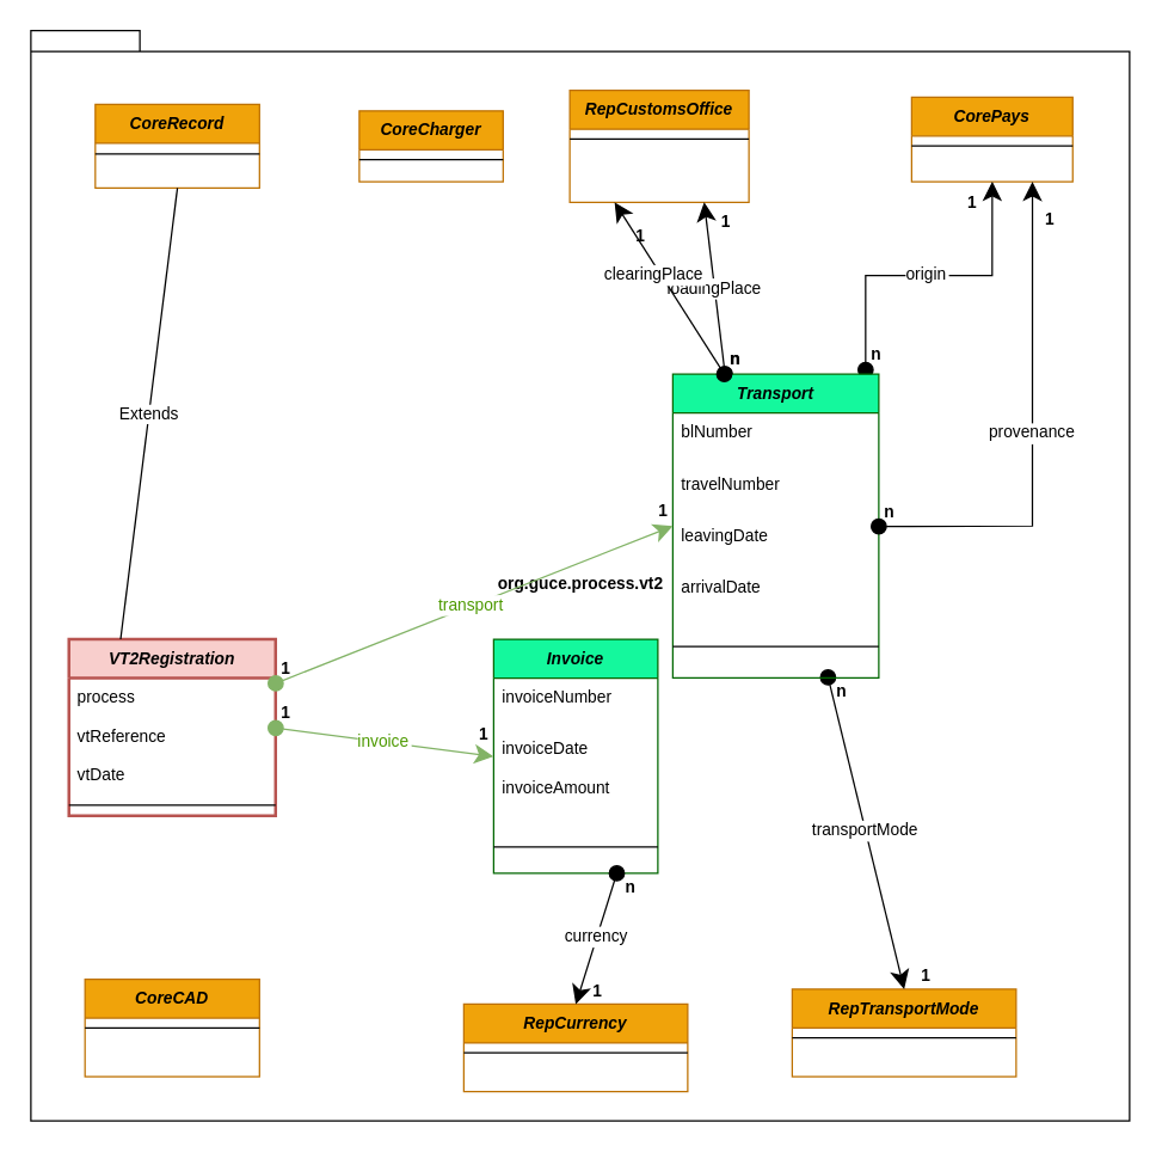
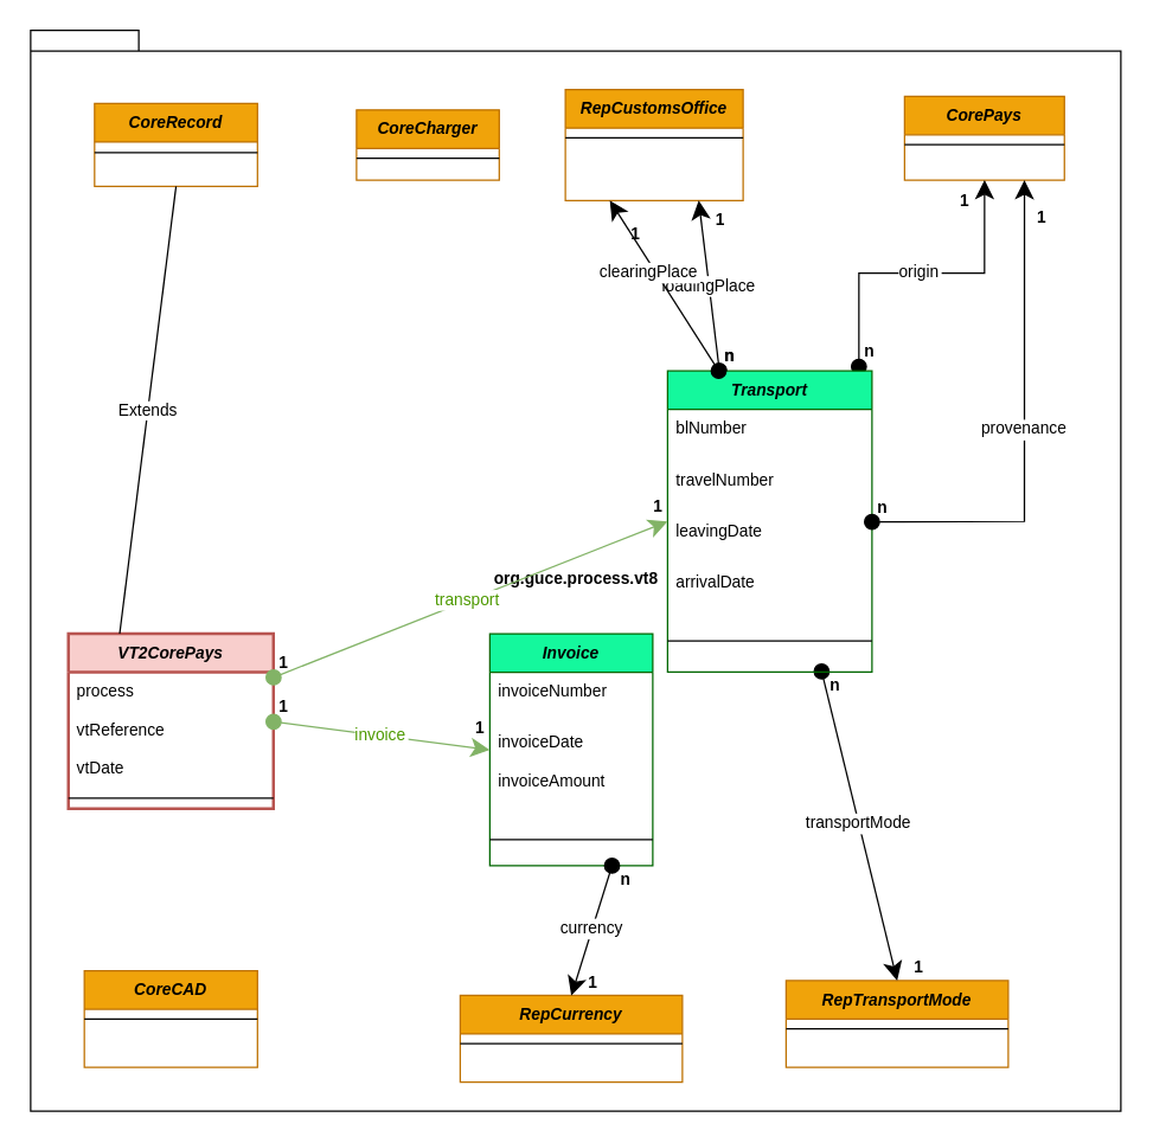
  <mxCell id="0" />
  <mxCell id="1" parent="0" />
- <mxCell id="2" value="org.guce.process.vt2" style="shape=folder;fontStyle=1;spacingTop=10;tabWidth=40;tabHeight=14;tabPosition=left;html=1;container=1;fillColor=none;labelPosition=center;verticalLabelPosition=middle;align=center;verticalAlign=middle;spacingLeft=0;fontSize=11;" parent="1" vertex="1"><mxGeometry x="20" y="20" width="736" height="730" as="geometry" /></mxCell>
+ <mxCell id="2" value="org.guce.process.vt8" style="shape=folder;fontStyle=1;spacingTop=10;tabWidth=40;tabHeight=14;tabPosition=left;html=1;container=1;fillColor=none;labelPosition=center;verticalLabelPosition=middle;align=center;verticalAlign=middle;spacingLeft=0;fontSize=11;" parent="1" vertex="1"><mxGeometry x="20" y="20" width="736" height="730" as="geometry" /></mxCell>
  <mxCell id="3" value="CoreRecord" style="swimlane;fontStyle=3;align=center;verticalAlign=top;childLayout=stackLayout;horizontal=1;startSize=26;horizontalStack=0;resizeParent=1;resizeLast=0;collapsible=1;marginBottom=0;rounded=0;shadow=0;strokeWidth=1;fillColor=#f0a30a;strokeColor=#BD7000;container=1;snapToPoint=1;fixDash=1;dropTarget=1;expand=1;treeMoving=1;fontSize=11;fontColor=#000000;" parent="2" vertex="1"><mxGeometry x="43.15" y="49.475" width="110" height="55.973" as="geometry"><mxRectangle x="230" y="140" width="160" height="26" as="alternateBounds" /></mxGeometry></mxCell>
  <mxCell id="4" value="" style="line;strokeWidth=1;fillColor=none;align=left;verticalAlign=middle;spacingTop=-1;spacingLeft=3;spacingRight=3;rotatable=0;labelPosition=right;points=[];portConstraint=eastwest;fontSize=11;" parent="3" vertex="1"><mxGeometry y="26" width="110" height="14.226" as="geometry" /></mxCell>
  <mxCell id="5" value="CoreCharger" style="swimlane;fontStyle=3;align=center;verticalAlign=top;childLayout=stackLayout;horizontal=1;startSize=26;horizontalStack=0;resizeParent=1;resizeLast=0;collapsible=1;marginBottom=0;rounded=0;shadow=0;strokeWidth=1;fillColor=#f0a30a;strokeColor=#BD7000;container=1;snapToPoint=1;fixDash=1;dropTarget=1;expand=1;treeMoving=1;fontSize=11;fontColor=#000000;" parent="2" vertex="1"><mxGeometry x="220" y="53.765" width="96.36" height="47.403" as="geometry"><mxRectangle x="230" y="140" width="160" height="26" as="alternateBounds" /></mxGeometry></mxCell>
  <mxCell id="6" value="" style="line;strokeWidth=1;fillColor=none;align=left;verticalAlign=middle;spacingTop=-1;spacingLeft=3;spacingRight=3;rotatable=0;labelPosition=right;points=[];portConstraint=eastwest;fontSize=11;" parent="5" vertex="1"><mxGeometry y="26" width="96.36" height="13.21" as="geometry" /></mxCell>
  <mxCell id="7" value="CoreCAD" style="swimlane;fontStyle=3;align=center;verticalAlign=top;childLayout=stackLayout;horizontal=1;startSize=26;horizontalStack=0;resizeParent=1;resizeLast=0;collapsible=1;marginBottom=0;rounded=0;shadow=0;strokeWidth=1;fillColor=#f0a30a;strokeColor=#BD7000;container=1;snapToPoint=1;fixDash=1;dropTarget=1;expand=1;treeMoving=1;fontSize=11;fontColor=#000000;" parent="2" vertex="1"><mxGeometry x="36.25" y="635.192" width="116.9" height="65.288" as="geometry"><mxRectangle x="230" y="140" width="160" height="26" as="alternateBounds" /></mxGeometry></mxCell>
  <mxCell id="8" value="" style="line;strokeWidth=1;fillColor=none;align=left;verticalAlign=middle;spacingTop=-1;spacingLeft=3;spacingRight=3;rotatable=0;labelPosition=right;points=[];portConstraint=eastwest;fontSize=11;" parent="7" vertex="1"><mxGeometry y="26" width="116.9" height="13.21" as="geometry" /></mxCell>
  <mxCell id="9" value="CorePays" style="swimlane;fontStyle=3;align=center;verticalAlign=top;childLayout=stackLayout;horizontal=1;startSize=26;horizontalStack=0;resizeParent=1;resizeLast=0;collapsible=1;marginBottom=0;rounded=0;shadow=0;strokeWidth=1;fillColor=#f0a30a;strokeColor=#BD7000;container=1;snapToPoint=1;fixDash=1;dropTarget=1;expand=1;treeMoving=1;fontSize=11;fontColor=#000000;" parent="2" vertex="1"><mxGeometry x="590" y="44.54" width="107.91" height="56.627" as="geometry"><mxRectangle x="230" y="140" width="160" height="26" as="alternateBounds" /></mxGeometry></mxCell>
  <mxCell id="10" value="" style="line;strokeWidth=1;fillColor=none;align=left;verticalAlign=middle;spacingTop=-1;spacingLeft=3;spacingRight=3;rotatable=0;labelPosition=right;points=[];portConstraint=eastwest;fontSize=11;" parent="9" vertex="1"><mxGeometry y="26" width="107.91" height="13.21" as="geometry" /></mxCell>
  <mxCell id="11" value="RepCustomsOffice" style="swimlane;fontStyle=3;align=center;verticalAlign=top;childLayout=stackLayout;horizontal=1;startSize=26;horizontalStack=0;resizeParent=1;resizeLast=0;collapsible=1;marginBottom=0;rounded=0;shadow=0;strokeWidth=1;fillColor=#f0a30a;strokeColor=#BD7000;container=1;snapToPoint=1;fixDash=1;dropTarget=1;expand=1;treeMoving=1;fontSize=11;fontColor=#000000;" parent="2" vertex="1"><mxGeometry x="361.0" y="39.997" width="120" height="74.944" as="geometry"><mxRectangle x="230" y="140" width="160" height="26" as="alternateBounds" /></mxGeometry></mxCell>
  <mxCell id="12" value="" style="line;strokeWidth=1;fillColor=none;align=left;verticalAlign=middle;spacingTop=-1;spacingLeft=3;spacingRight=3;rotatable=0;labelPosition=right;points=[];portConstraint=eastwest;fontSize=11;" parent="11" vertex="1"><mxGeometry y="26" width="120" height="13.21" as="geometry" /></mxCell>
  <mxCell id="13" value="RepTransportMode" style="swimlane;fontStyle=3;align=center;verticalAlign=top;childLayout=stackLayout;horizontal=1;startSize=26;horizontalStack=0;resizeParent=1;resizeLast=0;collapsible=1;marginBottom=0;rounded=0;shadow=0;strokeWidth=1;fillColor=#f0a30a;strokeColor=#BD7000;container=1;snapToPoint=1;fixDash=1;dropTarget=1;expand=1;treeMoving=1;fontSize=11;fontColor=#000000;" parent="2" vertex="1"><mxGeometry x="510" y="641.869" width="150" height="58.61" as="geometry"><mxRectangle x="230" y="140" width="160" height="26" as="alternateBounds" /></mxGeometry></mxCell>
  <mxCell id="14" value="" style="line;strokeWidth=1;fillColor=none;align=left;verticalAlign=middle;spacingTop=-1;spacingLeft=3;spacingRight=3;rotatable=0;labelPosition=right;points=[];portConstraint=eastwest;fontSize=11;" parent="13" vertex="1"><mxGeometry y="26" width="150" height="13.21" as="geometry" /></mxCell>
- <mxCell id="15" value="VT2Registration" style="swimlane;fontStyle=3;align=center;verticalAlign=top;childLayout=stackLayout;horizontal=1;startSize=26;horizontalStack=0;resizeParent=1;resizeLast=0;collapsible=1;marginBottom=0;rounded=0;shadow=0;strokeWidth=2;fillColor=#f8cecc;strokeColor=#b85450;container=1;snapToPoint=1;fixDash=1;dropTarget=1;expand=1;treeMoving=1;fontSize=11;perimeterSpacing=0;swimlaneLine=1;sketch=0;" parent="2" vertex="1"><mxGeometry x="25.49" y="407.5" width="138.42" height="118.226" as="geometry"><mxRectangle x="65.996" y="230.005" width="160" height="26" as="alternateBounds" /></mxGeometry></mxCell>
+ <mxCell id="15" value="VT2CorePays" style="swimlane;fontStyle=3;align=center;verticalAlign=top;childLayout=stackLayout;horizontal=1;startSize=26;horizontalStack=0;resizeParent=1;resizeLast=0;collapsible=1;marginBottom=0;rounded=0;shadow=0;strokeWidth=2;fillColor=#f8cecc;strokeColor=#b85450;container=1;snapToPoint=1;fixDash=1;dropTarget=1;expand=1;treeMoving=1;fontSize=11;perimeterSpacing=0;swimlaneLine=1;sketch=0;" parent="2" vertex="1"><mxGeometry x="25.49" y="407.5" width="138.42" height="118.226" as="geometry"><mxRectangle x="65.996" y="230.005" width="160" height="26" as="alternateBounds" /></mxGeometry></mxCell>
  <mxCell id="16" value="process" style="text;strokeColor=none;fillColor=none;align=left;verticalAlign=top;spacingLeft=4;spacingRight=4;overflow=hidden;rotatable=0;points=[[0,0.5],[1,0.5]];portConstraint=eastwest;connectable=0;allowArrows=0;autosize=0;resizable=0;shadow=0;sketch=0;fontSize=11;" parent="15" vertex="1"><mxGeometry y="26" width="138.42" height="26" as="geometry" /></mxCell>
  <mxCell id="17" value="vtReference" style="text;strokeColor=none;fillColor=none;align=left;verticalAlign=top;spacingLeft=4;spacingRight=4;overflow=hidden;rotatable=0;points=[[0,0.5],[1,0.5]];portConstraint=eastwest;connectable=0;allowArrows=0;autosize=0;resizable=0;shadow=0;sketch=0;fontSize=11;" parent="15" vertex="1"><mxGeometry y="52" width="138.42" height="26" as="geometry" /></mxCell>
  <mxCell id="18" value="vtDate" style="text;strokeColor=none;fillColor=none;align=left;verticalAlign=top;spacingLeft=4;spacingRight=4;overflow=hidden;rotatable=0;points=[[0,0.5],[1,0.5]];portConstraint=eastwest;connectable=0;allowArrows=0;autosize=0;resizable=0;shadow=0;sketch=0;fontSize=11;" parent="15" vertex="1"><mxGeometry y="78" width="138.42" height="26" as="geometry" /></mxCell>
  <mxCell id="19" value="" style="line;strokeWidth=1;fillColor=none;align=left;verticalAlign=middle;spacingTop=-1;spacingLeft=3;spacingRight=3;rotatable=0;labelPosition=right;points=[];portConstraint=eastwest;fontSize=11;" parent="15" vertex="1"><mxGeometry y="104" width="138.42" height="14.226" as="geometry" /></mxCell>
  <mxCell id="20" value="Extends" style="endArrow=none;endSize=16;endFill=0;html=1;sourcePerimeterSpacing=-4;strokeWidth=1;fontSize=11;align=center;snapToPoint=1;fixDash=1;entryX=0.5;entryY=1;entryDx=0;entryDy=0;exitX=0.25;exitY=0;exitDx=0;exitDy=0;" parent="2" source="15" target="3" edge="1"><mxGeometry width="160" relative="1" as="geometry"><mxPoint x="125.733" y="284.526" as="sourcePoint" /><mxPoint x="289.289" y="284.526" as="targetPoint" /></mxGeometry></mxCell>
  <mxCell id="21" value="origin" style="endArrow=classic;shadow=0;strokeWidth=1;rounded=0;endFill=1;endSize=10;startSize=10;sourcePerimeterSpacing=0;startArrow=oval;startFill=1;align=center;snapToPoint=1;targetPerimeterSpacing=0;fontSize=11;spacingRight=0;spacingBottom=2;spacing=0;fixDash=1;edgeStyle=elbowEdgeStyle;elbow=vertical;exitX=0.936;exitY=-0.014;exitDx=0;exitDy=0;exitPerimeter=0;" parent="2" source="35" target="9" edge="1"><mxGeometry x="-0.012" relative="1" as="geometry"><mxPoint x="242.702" y="429.604" as="sourcePoint" /><mxPoint x="630" y="246.494" as="targetPoint" /><mxPoint as="offset" /></mxGeometry></mxCell>
  <mxCell id="22" value="n" style="resizable=0;align=left;verticalAlign=bottom;labelBackgroundColor=none;fontSize=11;fontStyle=1;spacing=4;" parent="21" connectable="0" vertex="1"><mxGeometry x="-1" relative="1" as="geometry"><mxPoint as="offset" /></mxGeometry></mxCell>
  <mxCell id="23" value="1" style="resizable=0;align=right;verticalAlign=bottom;labelBackgroundColor=none;fontSize=11;fontStyle=1;spacing=4;" parent="21" connectable="0" vertex="1"><mxGeometry x="1" relative="1" as="geometry"><mxPoint x="-7" y="24" as="offset" /></mxGeometry></mxCell>
  <mxCell id="24" value="Invoice" style="swimlane;fontStyle=3;align=center;verticalAlign=top;childLayout=stackLayout;horizontal=1;startSize=26;horizontalStack=0;resizeParent=1;resizeLast=0;collapsible=1;marginBottom=0;rounded=0;shadow=0;strokeWidth=1;container=1;snapToPoint=1;fixDash=1;dropTarget=1;expand=1;treeMoving=1;fillColor=#14F89D;strokeColor=#006600;fontSize=11;" parent="2" vertex="1"><mxGeometry x="310" y="407.504" width="110" height="156.705" as="geometry"><mxRectangle x="230" y="140" width="160" height="26" as="alternateBounds" /></mxGeometry></mxCell>
  <mxCell id="25" value="invoiceNumber" style="text;strokeColor=none;fillColor=none;align=left;verticalAlign=top;spacingLeft=4;spacingRight=4;overflow=hidden;rotatable=0;points=[[0,0.5],[1,0.5]];portConstraint=eastwest;allowArrows=0;resizable=0;connectable=0;fontSize=11;" parent="24" vertex="1"><mxGeometry y="26" width="110" height="34.667" as="geometry" /></mxCell>
  <mxCell id="26" value="invoiceDate" style="text;strokeColor=none;fillColor=none;align=left;verticalAlign=top;spacingLeft=4;spacingRight=4;overflow=hidden;rotatable=0;points=[[0,0.5],[1,0.5]];portConstraint=eastwest;connectable=0;allowArrows=0;autosize=0;resizable=0;fontSize=11;" parent="24" vertex="1"><mxGeometry y="60.667" width="110" height="26" as="geometry" /></mxCell>
  <mxCell id="27" value="invoiceAmount" style="text;strokeColor=none;fillColor=none;align=left;verticalAlign=top;spacingLeft=4;spacingRight=4;overflow=hidden;rotatable=0;points=[[0,0.5],[1,0.5]];portConstraint=eastwest;allowArrows=0;resizable=0;connectable=0;fontSize=11;" parent="24" vertex="1"><mxGeometry y="86.667" width="110" height="34.667" as="geometry" /></mxCell>
  <mxCell id="28" value="" style="line;strokeWidth=1;fillColor=none;align=left;verticalAlign=middle;spacingTop=-1;spacingLeft=3;spacingRight=3;rotatable=0;labelPosition=right;points=[];portConstraint=eastwest;fontSize=11;" parent="24" vertex="1"><mxGeometry y="121.333" width="110" height="35.372" as="geometry" /></mxCell>
  <mxCell id="29" value="loadingPlace" style="endArrow=classic;shadow=0;strokeWidth=1;rounded=0;endFill=1;elbow=vertical;endSize=10;startSize=10;sourcePerimeterSpacing=0;startArrow=oval;startFill=1;align=center;snapToPoint=1;targetPerimeterSpacing=0;fontSize=11;spacingRight=0;spacingBottom=2;spacing=0;fixDash=1;entryX=0.75;entryY=1;entryDx=0;entryDy=0;" parent="2" source="35" target="11" edge="1"><mxGeometry x="-0.012" relative="1" as="geometry"><mxPoint x="588.011" y="528.68" as="sourcePoint" /><mxPoint x="824.794" y="528.405" as="targetPoint" /><mxPoint as="offset" /></mxGeometry></mxCell>
  <mxCell id="30" value="n" style="resizable=0;align=left;verticalAlign=bottom;labelBackgroundColor=none;fontSize=11;fontStyle=1;spacing=4;" parent="29" connectable="0" vertex="1"><mxGeometry x="-1" relative="1" as="geometry"><mxPoint as="offset" /></mxGeometry></mxCell>
  <mxCell id="31" value="1" style="resizable=0;align=right;verticalAlign=bottom;labelBackgroundColor=none;fontSize=11;fontStyle=1;spacing=4;" parent="29" connectable="0" vertex="1"><mxGeometry x="1" relative="1" as="geometry"><mxPoint x="21" y="23" as="offset" /></mxGeometry></mxCell>
  <mxCell id="32" value="transportMode" style="endArrow=classic;shadow=0;strokeWidth=1;rounded=0;endFill=1;elbow=vertical;endSize=10;startSize=10;sourcePerimeterSpacing=0;startArrow=oval;startFill=1;align=center;snapToPoint=1;targetPerimeterSpacing=0;fontSize=11;spacingRight=0;spacingBottom=2;spacing=0;fixDash=1;entryX=0.5;entryY=0;entryDx=0;entryDy=0;" parent="2" source="35" target="13" edge="1"><mxGeometry x="-0.012" relative="1" as="geometry"><mxPoint x="173.641" y="660.781" as="sourcePoint" /><mxPoint x="410.424" y="660.506" as="targetPoint" /><mxPoint as="offset" /><Array as="points" /></mxGeometry></mxCell>
  <mxCell id="33" value="n" style="resizable=0;align=left;verticalAlign=bottom;labelBackgroundColor=none;fontSize=11;fontStyle=1;spacing=4;" parent="32" connectable="0" vertex="1"><mxGeometry x="-1" relative="1" as="geometry"><mxPoint x="2" y="19" as="offset" /></mxGeometry></mxCell>
  <mxCell id="34" value="1" style="resizable=0;align=right;verticalAlign=bottom;labelBackgroundColor=none;fontSize=11;fontStyle=1;spacing=4;" parent="32" connectable="0" vertex="1"><mxGeometry x="1" relative="1" as="geometry"><mxPoint x="21" y="1" as="offset" /></mxGeometry></mxCell>
  <mxCell id="35" value="Transport" style="swimlane;fontStyle=3;align=center;verticalAlign=top;childLayout=stackLayout;horizontal=1;startSize=26;horizontalStack=0;resizeParent=1;resizeLast=0;collapsible=1;marginBottom=0;rounded=0;shadow=0;strokeWidth=1;container=1;snapToPoint=1;fixDash=1;dropTarget=1;expand=1;treeMoving=1;fillColor=#14F89D;strokeColor=#006600;fontSize=11;" parent="2" vertex="1"><mxGeometry x="430" y="230" width="138" height="203.42" as="geometry"><mxRectangle x="230" y="140" width="160" height="26" as="alternateBounds" /></mxGeometry></mxCell>
  <mxCell id="36" value="blNumber" style="text;strokeColor=none;fillColor=none;align=left;verticalAlign=top;spacingLeft=4;spacingRight=4;overflow=hidden;rotatable=0;points=[[0,0.5],[1,0.5]];portConstraint=eastwest;allowArrows=0;resizable=0;connectable=0;fontSize=11;" parent="35" vertex="1"><mxGeometry y="26" width="138" height="34.667" as="geometry" /></mxCell>
  <mxCell id="37" value="travelNumber" style="text;strokeColor=none;fillColor=none;align=left;verticalAlign=top;spacingLeft=4;spacingRight=4;overflow=hidden;rotatable=0;points=[[0,0.5],[1,0.5]];portConstraint=eastwest;allowArrows=0;resizable=0;connectable=0;fontSize=11;" parent="35" vertex="1"><mxGeometry y="60.667" width="138" height="34.667" as="geometry" /></mxCell>
  <mxCell id="38" value="leavingDate" style="text;strokeColor=none;fillColor=none;align=left;verticalAlign=top;spacingLeft=4;spacingRight=4;overflow=hidden;rotatable=0;points=[[0,0.5],[1,0.5]];portConstraint=eastwest;allowArrows=0;resizable=0;connectable=0;fontSize=11;" parent="35" vertex="1"><mxGeometry y="95.333" width="138" height="34.667" as="geometry" /></mxCell>
  <mxCell id="39" value="arrivalDate" style="text;strokeColor=none;fillColor=none;align=left;verticalAlign=top;spacingLeft=4;spacingRight=4;overflow=hidden;rotatable=0;points=[[0,0.5],[1,0.5]];portConstraint=eastwest;allowArrows=0;resizable=0;connectable=0;fontSize=11;" parent="35" vertex="1"><mxGeometry y="130" width="138" height="34.667" as="geometry" /></mxCell>
  <mxCell id="40" value="" style="line;strokeWidth=1;fillColor=none;align=left;verticalAlign=middle;spacingTop=-1;spacingLeft=3;spacingRight=3;rotatable=0;labelPosition=right;points=[];portConstraint=eastwest;fontSize=11;" parent="35" vertex="1"><mxGeometry y="164.667" width="138" height="35.372" as="geometry" /></mxCell>
  <mxCell id="41" value="transport" style="endArrow=classic;shadow=0;strokeWidth=1;rounded=0;endFill=1;elbow=vertical;endSize=10;startSize=10;sourcePerimeterSpacing=0;startArrow=oval;startFill=1;align=center;snapToPoint=1;targetPerimeterSpacing=0;fontSize=11;spacingRight=0;spacingBottom=2;spacing=0;fixDash=1;entryX=0;entryY=0.5;entryDx=0;entryDy=0;fontColor=#4D9900;fillColor=#d5e8d4;strokeColor=#82B366;" parent="2" source="15" target="35" edge="1"><mxGeometry x="-0.012" relative="1" as="geometry"><mxPoint x="160" y="455.065" as="sourcePoint" /><mxPoint x="620" y="153.59" as="targetPoint" /><mxPoint as="offset" /><Array as="points" /></mxGeometry></mxCell>
  <mxCell id="42" value="1" style="resizable=0;align=left;verticalAlign=bottom;labelBackgroundColor=none;fontSize=11;fontStyle=1;spacing=4;" parent="41" connectable="0" vertex="1"><mxGeometry x="-1" relative="1" as="geometry"><mxPoint as="offset" /></mxGeometry></mxCell>
  <mxCell id="43" value="1" style="resizable=0;align=right;verticalAlign=bottom;labelBackgroundColor=none;fontSize=11;fontStyle=1;spacing=4;" parent="41" connectable="0" vertex="1"><mxGeometry x="1" relative="1" as="geometry"><mxPoint as="offset" /></mxGeometry></mxCell>
  <mxCell id="44" value="invoice" style="endArrow=classic;shadow=0;strokeWidth=1;rounded=0;endFill=1;elbow=vertical;endSize=10;startSize=10;sourcePerimeterSpacing=0;startArrow=oval;startFill=1;align=center;snapToPoint=1;targetPerimeterSpacing=0;fontSize=11;spacingRight=0;spacingBottom=2;spacing=0;fixDash=1;fontColor=#4D9900;fillColor=#d5e8d4;strokeColor=#82B366;" parent="2" source="15" target="24" edge="1"><mxGeometry x="-0.012" relative="1" as="geometry"><mxPoint x="136.745" y="459.411" as="sourcePoint" /><mxPoint x="416" y="142.703" as="targetPoint" /><mxPoint as="offset" /><Array as="points" /></mxGeometry></mxCell>
  <mxCell id="45" value="1" style="resizable=0;align=left;verticalAlign=bottom;labelBackgroundColor=none;fontSize=11;fontStyle=1;spacing=4;" parent="44" connectable="0" vertex="1"><mxGeometry x="-1" relative="1" as="geometry"><mxPoint as="offset" /></mxGeometry></mxCell>
  <mxCell id="46" value="1" style="resizable=0;align=right;verticalAlign=bottom;labelBackgroundColor=none;fontSize=11;fontStyle=1;spacing=4;" parent="44" connectable="0" vertex="1"><mxGeometry x="1" relative="1" as="geometry"><mxPoint y="-5" as="offset" /></mxGeometry></mxCell>
  <mxCell id="47" value="provenance" style="endArrow=classic;shadow=0;strokeWidth=1;rounded=0;endFill=1;elbow=vertical;endSize=10;startSize=10;sourcePerimeterSpacing=0;startArrow=oval;startFill=1;align=center;snapToPoint=1;targetPerimeterSpacing=0;fontSize=11;spacingRight=0;spacingBottom=2;spacing=0;fixDash=1;entryX=0.75;entryY=1;entryDx=0;entryDy=0;edgeStyle=orthogonalEdgeStyle;" parent="2" source="35" target="9" edge="1"><mxGeometry x="-0.012" relative="1" as="geometry"><mxPoint x="526.059" y="188.028" as="sourcePoint" /><mxPoint x="680" y="88.169" as="targetPoint" /><mxPoint as="offset" /></mxGeometry></mxCell>
  <mxCell id="48" value="n" style="resizable=0;align=left;verticalAlign=bottom;labelBackgroundColor=none;fontSize=11;fontStyle=1;spacing=4;" parent="47" connectable="0" vertex="1"><mxGeometry x="-1" relative="1" as="geometry"><mxPoint as="offset" /></mxGeometry></mxCell>
  <mxCell id="49" value="1" style="resizable=0;align=right;verticalAlign=bottom;labelBackgroundColor=none;fontSize=11;fontStyle=1;spacing=4;" parent="47" connectable="0" vertex="1"><mxGeometry x="1" relative="1" as="geometry"><mxPoint x="18" y="35" as="offset" /></mxGeometry></mxCell>
  <mxCell id="50" value="clearingPlace" style="endArrow=classic;shadow=0;strokeWidth=1;rounded=0;endFill=1;elbow=vertical;endSize=10;startSize=10;sourcePerimeterSpacing=0;startArrow=oval;startFill=1;align=center;snapToPoint=1;targetPerimeterSpacing=0;fontSize=11;spacingRight=0;spacingBottom=2;spacing=0;fixDash=1;entryX=0.25;entryY=1;entryDx=0;entryDy=0;exitX=0.25;exitY=0;exitDx=0;exitDy=0;" parent="2" source="35" target="11" edge="1"><mxGeometry x="0.182" y="4" relative="1" as="geometry"><mxPoint x="490.765" y="188.028" as="sourcePoint" /><mxPoint x="520" y="448.336" as="targetPoint" /><mxPoint as="offset" /><Array as="points" /></mxGeometry></mxCell>
  <mxCell id="51" value="n" style="resizable=0;align=left;verticalAlign=bottom;labelBackgroundColor=none;fontSize=11;fontStyle=1;spacing=4;" parent="50" connectable="0" vertex="1"><mxGeometry x="-1" relative="1" as="geometry"><mxPoint as="offset" /></mxGeometry></mxCell>
  <mxCell id="52" value="1" style="resizable=0;align=right;verticalAlign=bottom;labelBackgroundColor=none;fontSize=11;fontStyle=1;spacing=4;" parent="50" connectable="0" vertex="1"><mxGeometry x="1" relative="1" as="geometry"><mxPoint x="24" y="33" as="offset" /></mxGeometry></mxCell>
  <mxCell id="53" value="RepCurrency" style="swimlane;fontStyle=3;align=center;verticalAlign=top;childLayout=stackLayout;horizontal=1;startSize=26;horizontalStack=0;resizeParent=1;resizeLast=0;collapsible=1;marginBottom=0;rounded=0;shadow=0;strokeWidth=1;fillColor=#f0a30a;strokeColor=#BD7000;container=1;snapToPoint=1;fixDash=1;dropTarget=1;expand=1;treeMoving=1;fontSize=11;fontColor=#000000;" parent="2" vertex="1"><mxGeometry x="290" y="651.869" width="150" height="58.61" as="geometry"><mxRectangle x="230" y="140" width="160" height="26" as="alternateBounds" /></mxGeometry></mxCell>
  <mxCell id="54" value="" style="line;strokeWidth=1;fillColor=none;align=left;verticalAlign=middle;spacingTop=-1;spacingLeft=3;spacingRight=3;rotatable=0;labelPosition=right;points=[];portConstraint=eastwest;fontSize=11;" parent="53" vertex="1"><mxGeometry y="26" width="150" height="13.21" as="geometry" /></mxCell>
  <mxCell id="55" value="currency" style="endArrow=classic;shadow=0;strokeWidth=1;rounded=0;endFill=1;elbow=vertical;endSize=10;startSize=10;sourcePerimeterSpacing=0;startArrow=oval;startFill=1;align=center;snapToPoint=1;targetPerimeterSpacing=0;fontSize=11;spacingRight=0;spacingBottom=2;spacing=0;fixDash=1;exitX=0.75;exitY=1;exitDx=0;exitDy=0;" parent="2" source="24" target="53" edge="1"><mxGeometry x="-0.012" relative="1" as="geometry"><mxPoint x="173.641" y="660.781" as="sourcePoint" /><mxPoint x="410.424" y="660.506" as="targetPoint" /><mxPoint as="offset" /><Array as="points" /></mxGeometry></mxCell>
  <mxCell id="56" value="n" style="resizable=0;align=left;verticalAlign=bottom;labelBackgroundColor=none;fontSize=11;fontStyle=1;spacing=4;" parent="55" connectable="0" vertex="1"><mxGeometry x="-1" relative="1" as="geometry"><mxPoint x="2" y="19" as="offset" /></mxGeometry></mxCell>
  <mxCell id="57" value="1" style="resizable=0;align=right;verticalAlign=bottom;labelBackgroundColor=none;fontSize=11;fontStyle=1;spacing=4;" parent="55" connectable="0" vertex="1"><mxGeometry x="1" relative="1" as="geometry"><mxPoint x="21" y="1" as="offset" /></mxGeometry></mxCell>
